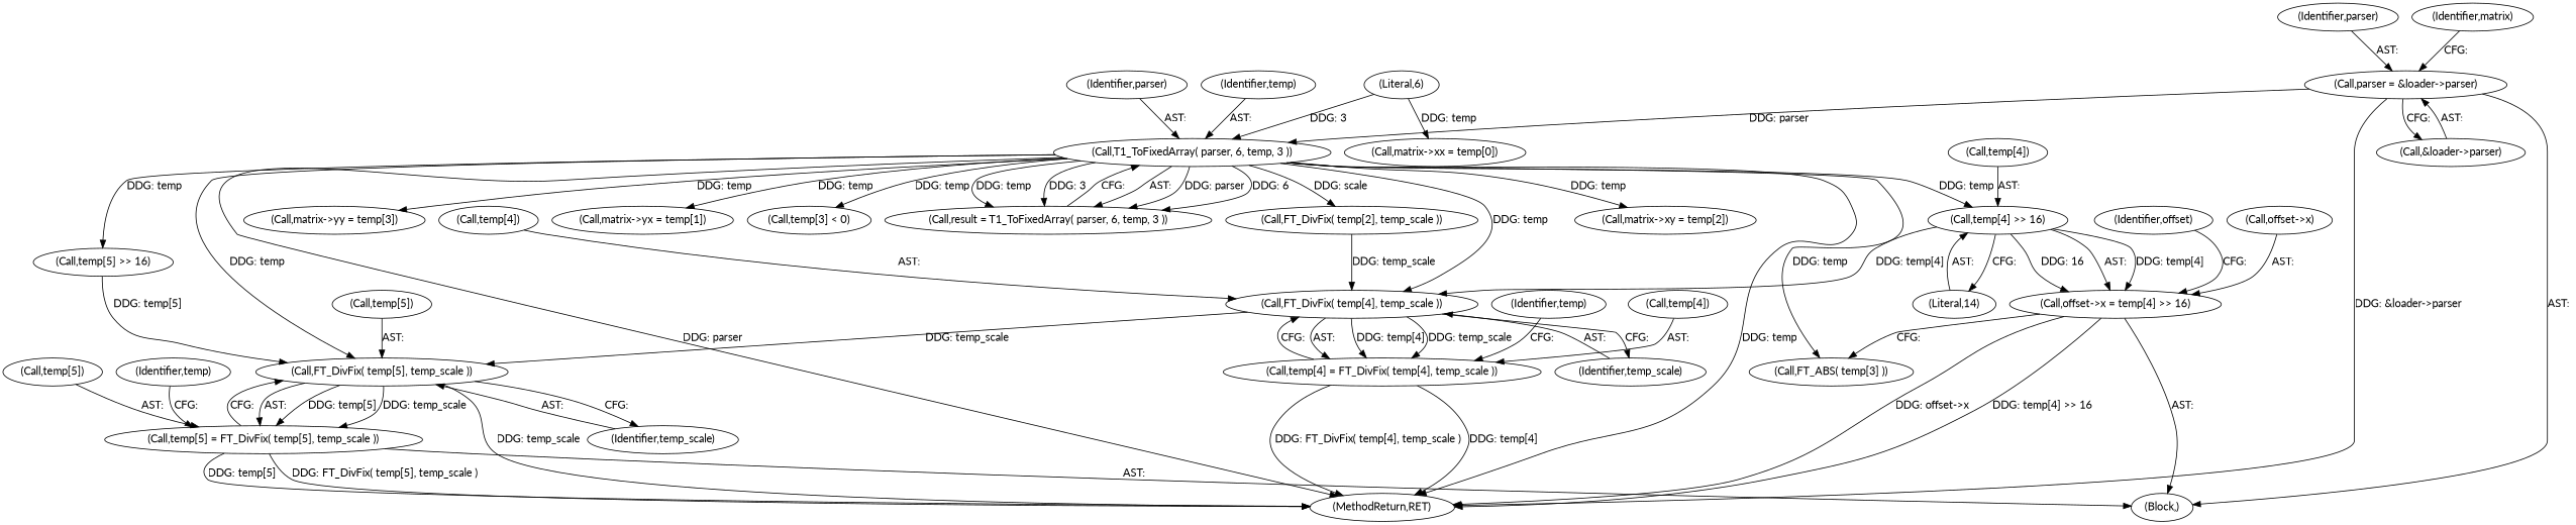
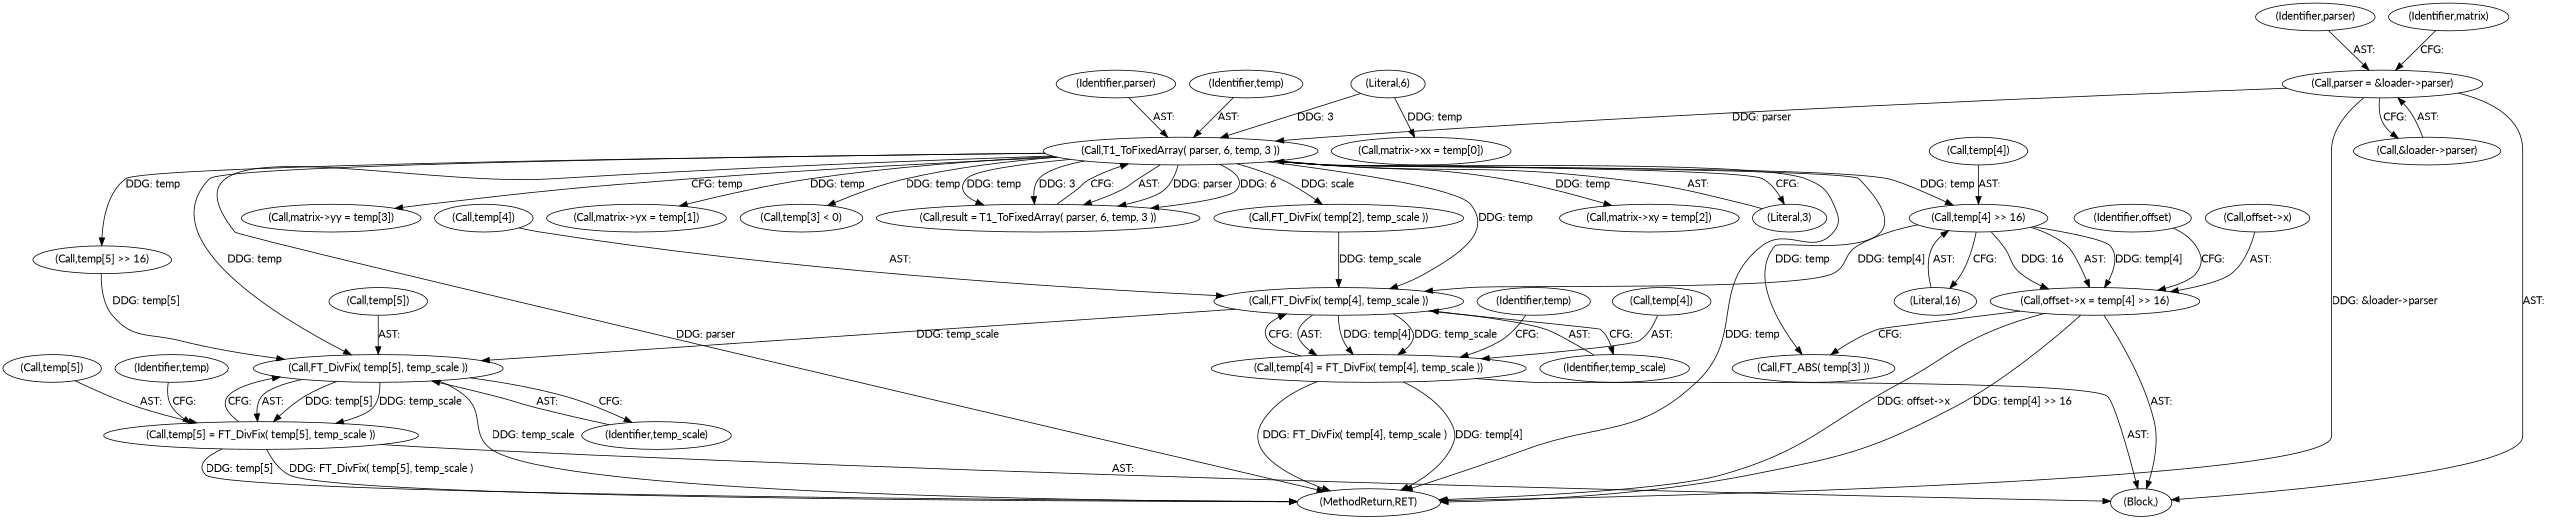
  digraph {
    fontname=Lato
    node [fontname=Lato]
    edge [fontname=Lato]
    n1 [label="(Call,temp[4] >> 16)"]
    n2 [label="(Call,offset->x = temp[4] >> 16)"]
    n3 [label="(Call,FT_DivFix( temp[4], temp_scale ))"]
-   n4 [label="(Literal,14)"]
+   n4 [label="(Literal,16)"]
    n5 [label="(Call,FT_ABS( temp[3] ))"]
    n6 [label="(MethodReturn,RET)"]
    n7 [label="(Block,)"]
    n8 [label="(Call,FT_DivFix( temp[5], temp_scale ))"]
    n9 [label="(Call,temp[4] = FT_DivFix( temp[4], temp_scale ))"]
    n10 [label="(Identifier,temp_scale)"]
    n11 [label="(Call,T1_ToFixedArray( parser, 6, temp, 3 ))"]
    n12 [label="(Call,matrix->yy = temp[3])"]
    n13 [label="(Call,matrix->yx = temp[1])"]
    n14 [label="(Call,temp[3] < 0)"]
    n15 [label="(Call,result = T1_ToFixedArray( parser, 6, temp, 3 ))"]
    n16 [label="(Call,temp[5] >> 16)"]
    n17 [label="(Call,FT_DivFix( temp[2], temp_scale ))"]
    n18 [label="(Call,matrix->xy = temp[2])"]
+   n19 [label="(Literal,3)"]
    n20 [label="(Call,temp[5] = FT_DivFix( temp[5], temp_scale ))"]
    n21 [label="(Identifier,temp_scale)"]
    n22 [label="(Call,matrix->xx = temp[0])"]
    n23 [label="(Call,parser = &loader->parser)"]
    n24 [label="(Call,&loader->parser)"]
    n25 [label="(Identifier,offset)"]
    n26 [label="(Identifier,temp)"]
    n27 [label="(Identifier,temp)"]
    n28 [label="(Call,temp[5])"]
    n29 [label="(Call,temp[5])"]
    n30 [label="(Identifier,parser)"]
    n31 [label="(Call,offset->x)"]
    n32 [label="(Call,temp[4])"]
    n33 [label="(Identifier,matrix)"]
    n34 [label="(Call,temp[4])"]
    n35 [label="(Call,temp[4])"]
    n36 [label="(Identifier,parser)"]
    n37 [label="(Literal,6)"]
    n38 [label="(Identifier,temp)"]
    n1 -> n2 [label="AST: "]
    n1 -> n2 [label="DDG: temp[4]"]
    n1 -> n2 [label="DDG: 16"]
    n1 -> n3 [label="DDG: temp[4]"]
    n1 -> n4 [label="CFG: "]
    n2 -> n5 [label="CFG: "]
    n2 -> n6 [label="DDG: offset->x"]
    n2 -> n6 [label="DDG: temp[4] >> 16"]
    n2 -> n7 [label="AST: "]
    n3 -> n8 [label="DDG: temp_scale"]
    n3 -> n9 [label="AST: "]
    n3 -> n9 [label="DDG: temp[4]"]
    n3 -> n9 [label="DDG: temp_scale"]
    n3 -> n10 [label="CFG: "]
    n4 -> n1 [label="AST: "]
    n8 -> n6 [label="DDG: temp_scale"]
    n8 -> n20 [label="AST: "]
    n8 -> n20 [label="DDG: temp[5]"]
    n8 -> n20 [label="DDG: temp_scale"]
    n8 -> n21 [label="CFG: "]
    n9 -> n3 [label="CFG: "]
    n9 -> n6 [label="DDG: temp[4]"]
    n9 -> n6 [label="DDG: FT_DivFix( temp[4], temp_scale )"]
+   n9 -> n7 [label="AST: "]
    n10 -> n3 [label="AST: "]
    n11 -> n1 [label="DDG: temp"]
    n11 -> n3 [label="DDG: temp"]
    n11 -> n5 [label="DDG: temp"]
    n11 -> n6 [label="DDG: parser"]
    n11 -> n6 [label="DDG: temp"]
    n11 -> n8 [label="DDG: temp"]
-   n11 -> n12 [label="DDG: temp"]
+   n11 -> n12 [label="CFG: temp"]
    n11 -> n13 [label="DDG: temp"]
    n11 -> n14 [label="DDG: temp"]
    n11 -> n15 [label="AST: "]
    n11 -> n15 [label="DDG: parser"]
    n11 -> n15 [label="DDG: 6"]
    n11 -> n15 [label="DDG: temp"]
    n11 -> n15 [label="DDG: 3"]
    n11 -> n16 [label="DDG: temp"]
    n11 -> n17 [label="DDG: scale"]
    n11 -> n18 [label="DDG: temp"]
+   n11 -> n19 [label="CFG: "]
    n15 -> n11 [label="CFG: "]
    n16 -> n8 [label="DDG: temp[5]"]
    n17 -> n3 [label="DDG: temp_scale"]
+   n19 -> n11 [label="AST: "]
    n20 -> n6 [label="DDG: FT_DivFix( temp[5], temp_scale )"]
    n20 -> n6 [label="DDG: temp[5]"]
    n20 -> n7 [label="AST: "]
    n20 -> n8 [label="CFG: "]
    n21 -> n8 [label="AST: "]
    n23 -> n6 [label="DDG: &loader->parser"]
    n23 -> n7 [label="AST: "]
    n23 -> n11 [label="DDG: parser"]
    n23 -> n24 [label="CFG: "]
    n24 -> n23 [label="AST: "]
    n25 -> n2 [label="CFG: "]
    n26 -> n9 [label="CFG: "]
    n27 -> n11 [label="AST: "]
    n28 -> n20 [label="AST: "]
    n29 -> n8 [label="AST: "]
    n30 -> n23 [label="AST: "]
    n31 -> n2 [label="AST: "]
    n32 -> n3 [label="AST: "]
    n33 -> n23 [label="CFG: "]
    n34 -> n9 [label="AST: "]
    n35 -> n1 [label="AST: "]
    n36 -> n11 [label="AST: "]
    n37 -> n11 [label="DDG: 3"]
    n37 -> n22 [label="DDG: temp"]
    n38 -> n20 [label="CFG: "]
  }
